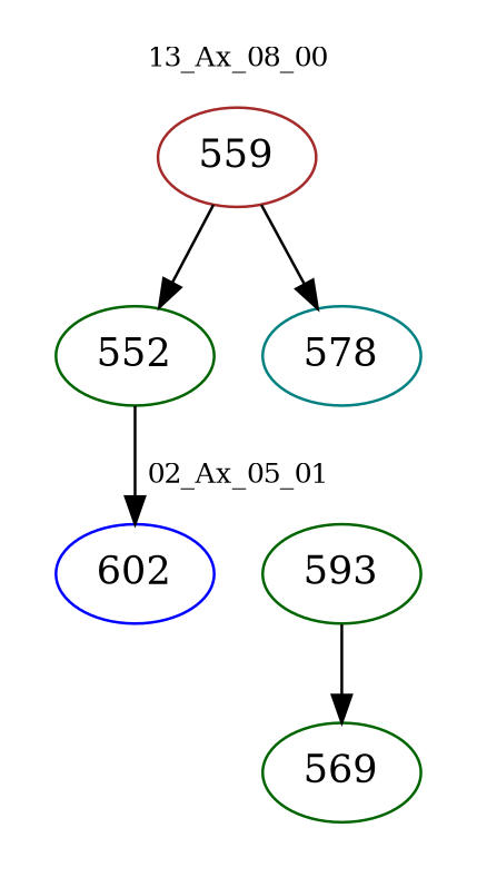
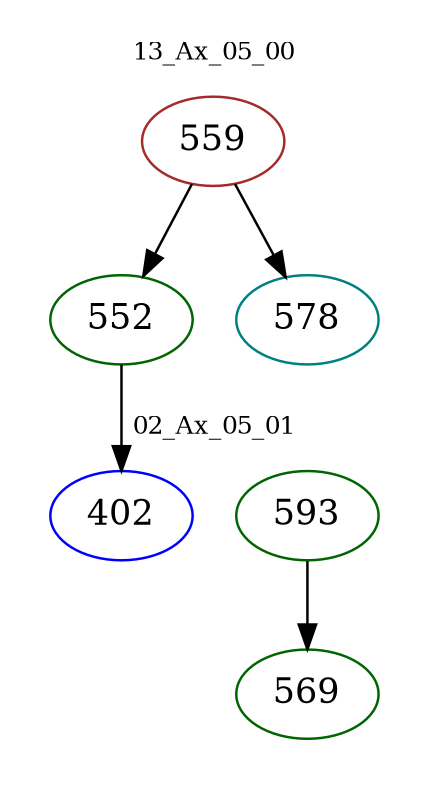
  digraph {
    node [color=darkgreen]
    edge [color=black]
    n1 [label=593]
    n2 [label=569]
-   n3 [color=blue label=602]
+   n3 [color=blue label=402]
    n4 [color=brown label=559]
    n5 [label=552]
    n6 [color=teal label=578]
    subgraph cluster_1 {
      color=white
      fontsize=10
      label="02_Ax_05_01"
      n1
      n2
      n3
    }
    subgraph cluster_2 {
      color=white
      fontsize=10
-     label="13_Ax_08_00"
+     label="13_Ax_05_00"
      n4
      n5
      n6
    }
    n1 -> n2
    n4 -> n5
    n4 -> n6
    n5 -> n3
  }
